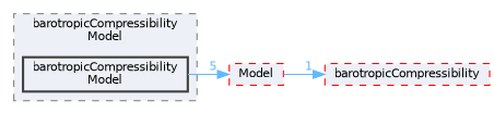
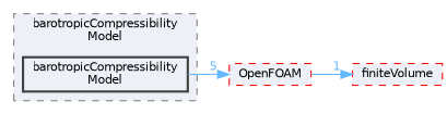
  digraph {
    compound=true
    fontname="DejaVu Sans"
    rankdir=LR
    node [color=red fillcolor="#edf0f7" fontname="DejaVu Sans" fontsize=10 shape=box style="filled,dashed"]
    edge [color=steelblue1 fontcolor=steelblue1 fontname="DejaVu Sans" fontsize=10 labeldistance=1.5 labelfontname=Helvetica labelfontsize=10]
    n1 [color=grey25 height=0.2 label="barotropicCompressibility\lModel" style="filled,bold" width=0.4]
-   n2 [height=0.2 label=Model width=0.4]
-   n3 [height=0.2 label=barotropicCompressibility width=0.4]
+   n2 [height=0.2 label=OpenFOAM width=0.4]
+   n3 [height=0.2 label=finiteVolume width=0.4]
    subgraph cluster_1 {
      bgcolor="#edf0f7"
      fontsize=10
      label="barotropicCompressibility\lModel"
      pencolor=grey50
      style="filled,dashed"
      n1
    }
    n1 -> n2 [headlabel=5]
    n2 -> n3 [headlabel=1]
  }
